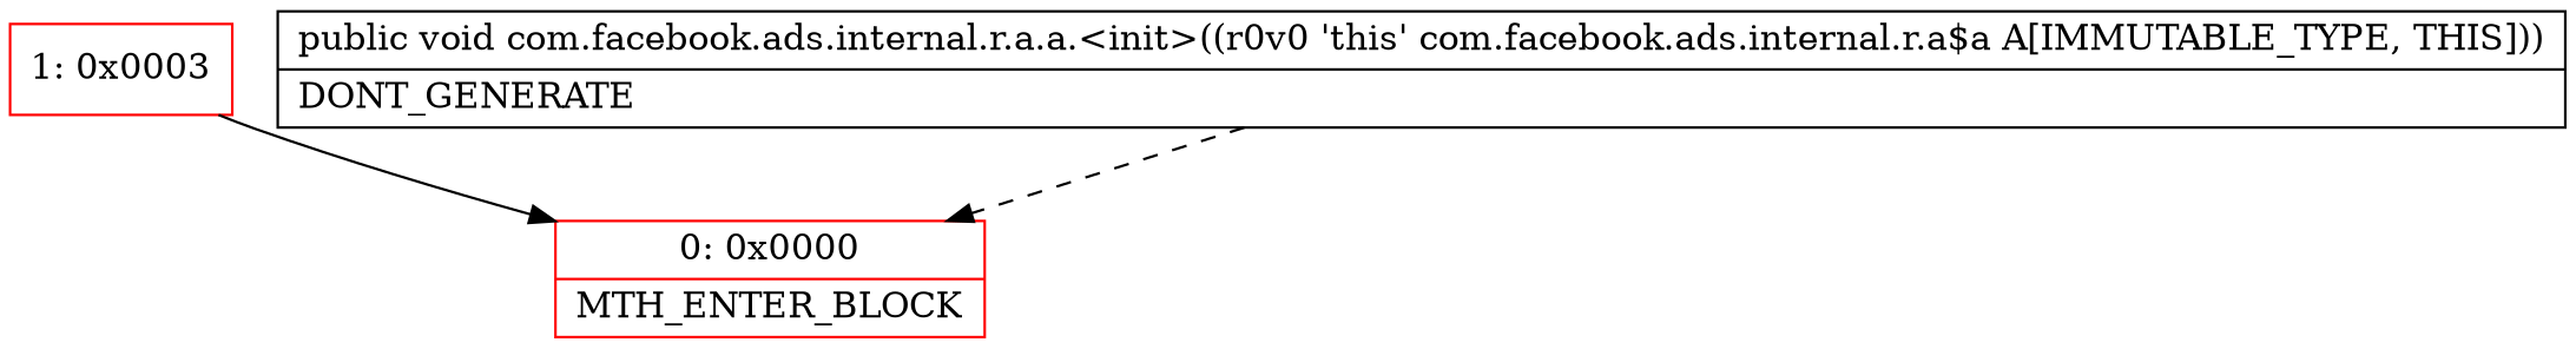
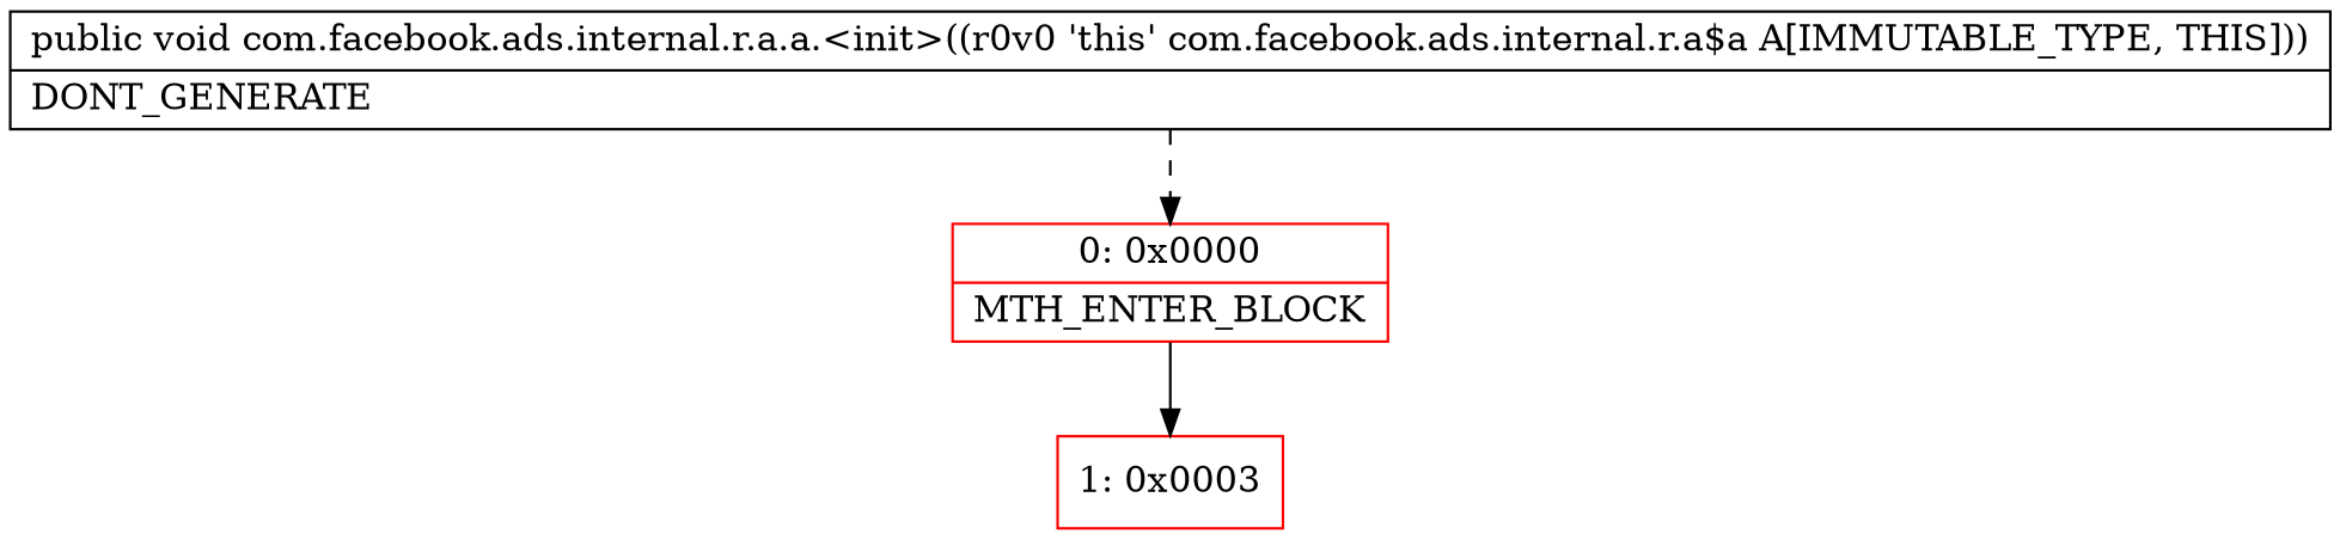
  digraph {
    node [color=red shape=record]
    n1 [label="{0\:\ 0x0000|MTH_ENTER_BLOCK\l}"]
    n2 [label="{1\:\ 0x0003}"]
    n3 [label="{public void com.facebook.ads.internal.r.a.a.\<init\>((r0v0 'this' com.facebook.ads.internal.r.a$a A[IMMUTABLE_TYPE, THIS]))  | DONT_GENERATE\l}" color=""]
    subgraph cluster_1 {
      label="R(0)"
    }
-   n2 -> n1 [style=solid]
+   n1 -> n2 [style=solid]
    n3 -> n1 [style=dashed]
  }
